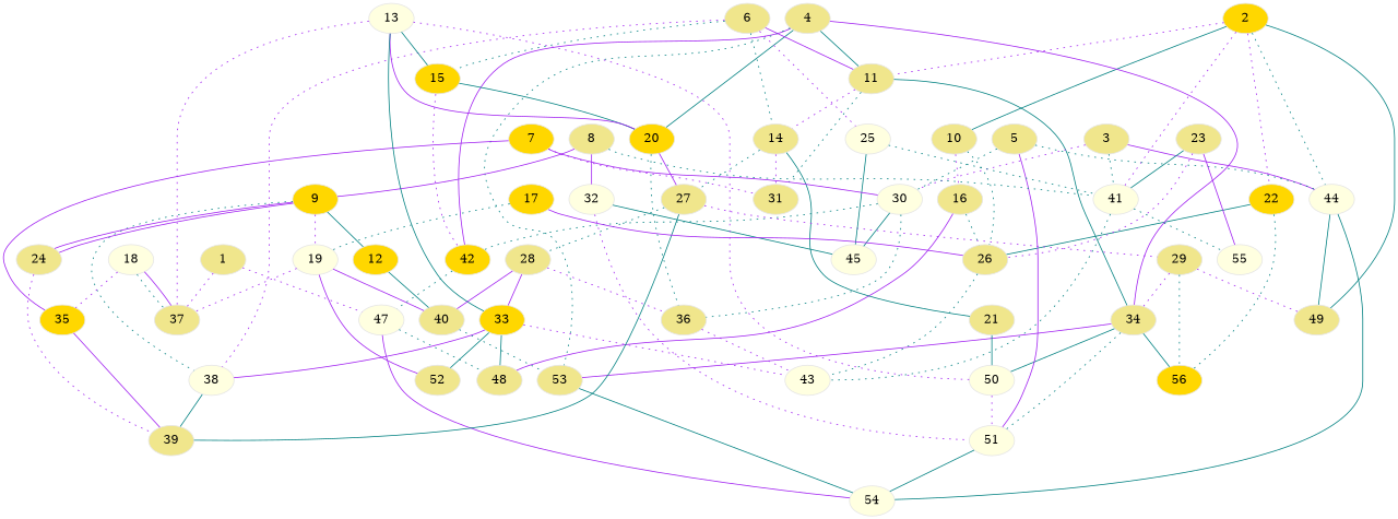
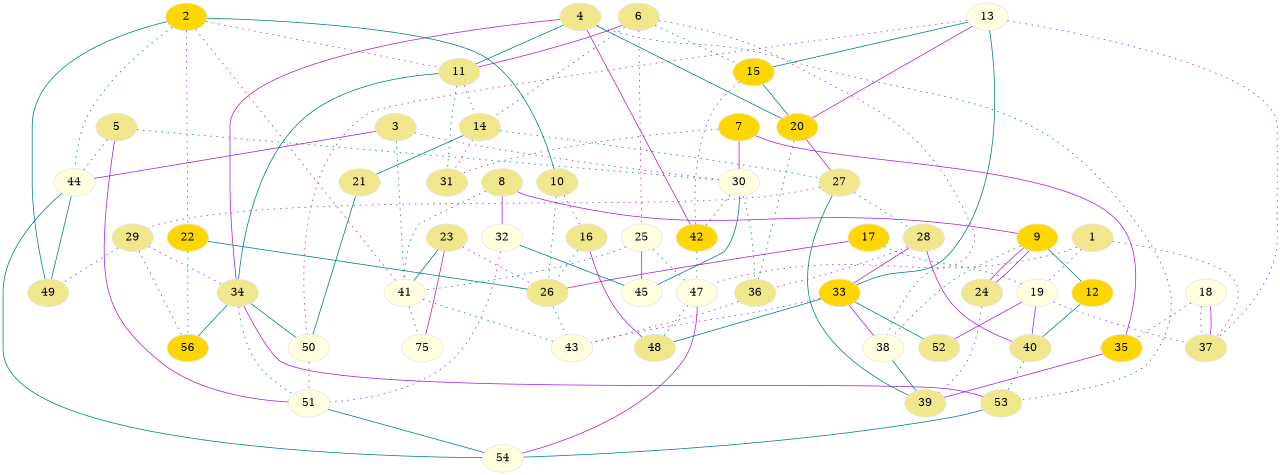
  graph {
    node [color=gray90 fillcolor=khaki style=filled]
    edge [color=teal style=dotted]
    19 [fillcolor=lightyellow]
    1
    37
    47 [fillcolor=lightyellow]
    40
    52
    48
    54 [fillcolor=lightyellow]
    2 [fillcolor=gold]
    10
    11
    22 [fillcolor=gold]
    41 [fillcolor=lightyellow]
    44 [fillcolor=lightyellow]
    49
    16
    26
    34
    14
    31
    56 [fillcolor=gold]
-   55 [fillcolor=lightyellow]
+   55 [fillcolor=lightyellow label=75]
    43 [fillcolor=lightyellow]
    3
    30 [fillcolor=lightyellow]
    42 [fillcolor=gold]
    36
    45 [fillcolor=lightyellow]
    4
    20 [fillcolor=gold]
    53
    27
    51 [fillcolor=lightyellow]
    50 [fillcolor=lightyellow]
    5
    6
    15 [fillcolor=gold]
    25 [fillcolor=lightyellow]
    38 [fillcolor=lightyellow]
    21
    39
    7 [fillcolor=gold]
    35 [fillcolor=gold]
    8
    9 [fillcolor=gold]
    32 [fillcolor=lightyellow]
    12 [fillcolor=gold]
    24
    13 [fillcolor=lightyellow]
    33 [fillcolor=gold]
    28
    29
    17 [fillcolor=gold]
    18 [fillcolor=lightyellow]
    23
    19 -- 37 [color=purple]
    19 -- 40 [color=purple style=solid]
    19 -- 52 [color=purple style=solid]
-   9 -- 19 [color=purple]
+   1 -- 19 [color=purple]
    1 -- 37 [color=purple]
    1 -- 47 [color=purple]
    47 -- 48
    47 -- 54 [color=purple style=solid]
    40 -- 53
    2 -- 10 [style=solid]
    2 -- 11 [color=purple]
    2 -- 22 [color=purple]
    2 -- 41 [color=purple]
    2 -- 44
    2 -- 49 [style=solid]
    10 -- 16 [color=purple]
    10 -- 26
    11 -- 34 [style=solid]
    11 -- 14 [color=purple]
    11 -- 31
    22 -- 26 [style=solid]
    22 -- 56
    41 -- 55
    41 -- 43
    44 -- 54 [style=solid]
    44 -- 49 [style=solid]
    16 -- 48 [color=purple style=solid]
    16 -- 26
    26 -- 43
    34 -- 56 [style=solid]
    34 -- 53 [color=purple style=solid]
    34 -- 51
    34 -- 50 [style=solid]
    14 -- 31 [color=purple]
    14 -- 27
    14 -- 21 [style=solid]
    3 -- 41
    3 -- 44 [color=purple style=solid]
    3 -- 30 [color=purple]
    30 -- 42
    30 -- 36
    30 -- 45 [style=solid]
    42 -- 47
    36 -- 43 [color=purple]
    4 -- 11 [style=solid]
    4 -- 34 [color=purple style=solid]
    4 -- 42 [color=purple style=solid]
    4 -- 20 [style=solid]
    4 -- 53
    20 -- 36
    20 -- 27 [color=purple style=solid]
    53 -- 54 [style=solid]
    27 -- 39 [style=solid]
    27 -- 28
    27 -- 29 [color=purple]
    51 -- 54 [style=solid]
    50 -- 51 [color=purple]
    5 -- 44
    5 -- 30
    5 -- 51 [color=purple style=solid]
    6 -- 11 [color=purple style=solid]
    6 -- 14
    6 -- 15
    6 -- 25 [color=purple]
    6 -- 38 [color=purple]
    15 -- 42 [color=purple]
    15 -- 20 [style=solid]
+   25 -- 47
    25 -- 41
    25 -- 45 [style=solid]
    38 -- 39 [style=solid]
    21 -- 50 [style=solid]
    7 -- 31 [color=purple]
    7 -- 30 [color=purple style=solid]
    7 -- 35 [color=purple style=solid]
    35 -- 39 [color=purple style=solid]
    8 -- 41
    8 -- 9 [color=purple style=solid]
    8 -- 32 [color=purple style=solid]
    9 -- 38
    9 -- 12 [style=solid]
    9 -- 24 [color=purple style=solid]
    9 -- 24 [color=purple style=solid]
    32 -- 45 [style=solid]
    32 -- 51 [color=purple]
    12 -- 40 [style=solid]
    24 -- 39 [color=purple]
    13 -- 37 [color=purple]
    13 -- 20 [color=purple style=solid]
    13 -- 50 [color=purple]
    13 -- 15 [style=solid]
    13 -- 33 [style=solid]
    33 -- 52 [style=solid]
    33 -- 48 [style=solid]
    33 -- 43 [color=purple]
    33 -- 38 [color=purple style=solid]
    28 -- 40 [color=purple style=solid]
    28 -- 36 [color=purple]
    28 -- 33 [color=purple style=solid]
    29 -- 49 [color=purple]
    29 -- 34 [color=purple]
    29 -- 56
    17 -- 19
    17 -- 26 [color=purple style=solid]
    18 -- 37
    18 -- 37 [color=purple style=solid]
    18 -- 35 [color=purple]
    23 -- 41 [style=solid]
    23 -- 26 [color=purple]
    23 -- 55 [color=purple style=solid]
  }
